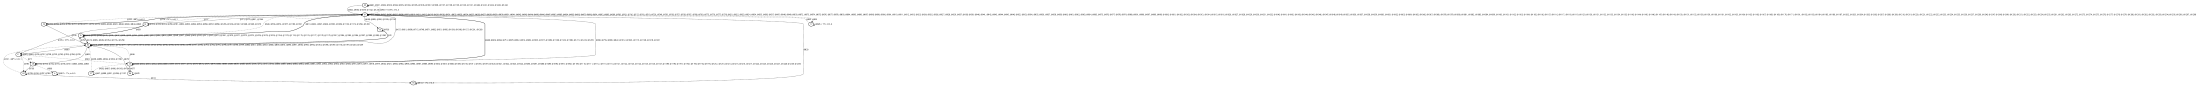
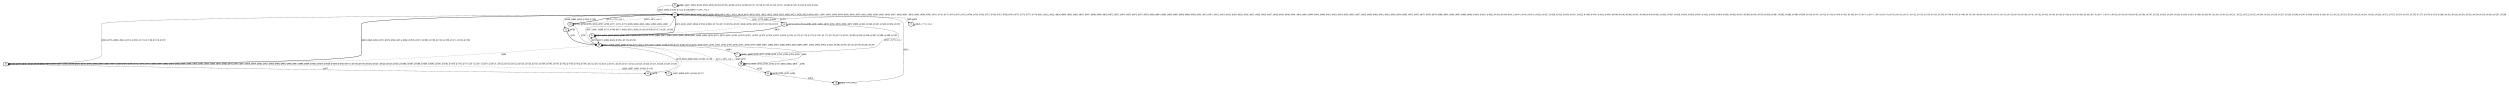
  digraph {
    fontname="Open Sans"
    node [fontname="Open Sans" fontsize=20 penwidth=3 shape=oval style=rounded]
    edge [arrowsize=1 color=black fontname="Open Sans" fontsize=20 penwidth=3 style=dotted]
    "0d"
    "0f"
    "0c"
    "0e"
    "0b"
    "0a"
    "1a"
    17
    00
    07
    06
    01
    08
    02
-   "1c"
    18
    "0d" -> "0d" [label="@601, @931, @932, @933, @934, @935, @1034, @1035, @1036, @1037, @1038, @1137, @1138, @1139, @1140, @1141, @1240, @1241, @1242, @1243, @1244"]
    "0d" -> "0f" [label="@602, @936, @1039, @1142, @1245" style=dashed]
    "0f" -> "0d" [label="@930 + 103*n, n=0..3"]
    "0f" -> "0f" [label="@603, @604, @605, @606, @607, @608, @609, @610, @611, @612, @618, @619, @620, @621, @622, @623, @624, @625, @626, @627, @628, @629, @630, @631, @641, @642, @643, @644, @645, @646, @647, @662, @663, @664, @665, @666, @667, @668, @691, @692, @693, @699, @700, @701, @716, @717, @718, @719, @720, @749, @750, @756, @757, @758, @767, @768, @769, @775, @776, @777, @778, @821, @822, @823, @824, @834, @835, @836, @837, @847, @848, @849, @850, @872, @873, @874, @875, @876, @877, @878, @893, @894, @895, @896, @897, @898, @899, @900, @901, @910, @911, @912, @913, @923, @924, @925, @926, @927, @928, @929, @937, @938, @939, @940, @941, @942, @943, @944, @945, @946, @952, @953, @954, @955, @956, @957, @958, @959, @960, @961, @962, @963, @964, @965, @975, @976, @977, @978, @979, @980, @981, @996, @997, @998, @999, @1000, @1001, @1002, @1003, @1004, @1013, @1014, @1015, @1016, @1026, @1027, @1028, @1029, @1030, @1031, @1032, @1040, @1041, @1042, @1043, @1044, @1045, @1046, @1047, @1048, @1049, @1055, @1056, @1057, @1058, @1059, @1060, @1061, @1062, @1063, @1064, @1065, @1066, @1067, @1068, @1078, @1079, @1080, @1081, @1082, @1083, @1084, @1099, @1100, @1101, @1102, @1103, @1104, @1105, @1106, @1107, @1116, @1117, @1118, @1119, @1129, @1130, @1131, @1132, @1133, @1134, @1135, @1143, @1144, @1145, @1146, @1147, @1148, @1149, @1150, @1151, @1152, @1158, @1159, @1160, @1161, @1162, @1163, @1164, @1165, @1166, @1167, @1168, @1169, @1170, @1171, @1181, @1182, @1183, @1184, @1185, @1186, @1187, @1202, @1203, @1204, @1205, @1206, @1207, @1208, @1209, @1210, @1219, @1220, @1221, @1222, @1232, @1233, @1234, @1235, @1236, @1237, @1238, @1246, @1247, @1248, @1249, @1250, @1251, @1252, @1253, @1254, @1255, @1261, @1262, @1263, @1272, @1273, @1274, @1275, @1276, @1277, @1278, @1279, @1280, @1281, @1282, @1292, @1293, @1294, @1295, @1296, @1297, @1298"]
    "0f" -> "0c" [label="@613, @632, @947, @966, @1050, @1069, @1153, @1172, @1256, @1283" style=bold]
    "0f" -> "0e" [label="@648, @669, @694, @751, @879, @902, @914, @982, @1005, @1017, @1085, @1108, @1120, @1188, @1211, @1223, @1299" style=bold]
    "0f" -> "0b" [label="@702 + 68*n, n=0..2"]
    "0f" -> "0a" [label="@721, @779, @851, @1264" style=dashed]
    "0f" -> "1a" [label="@658, @889, @992, @1095, @1198" style=dashed]
    "0f" -> 17 [label="@825"]
    "0c" -> "0f" [label="@640, @766, @974, @1077, @1180, @1291"]
    "0c" -> "0c" [label="@614, @633, @634, @635, @636, @637, @638, @639, @764, @765, @860, @861, @862, @863, @864, @948, @967, @968, @969, @970, @971, @972, @973, @1051, @1070, @1071, @1072, @1073, @1074, @1075, @1076, @1154, @1173, @1174, @1175, @1176, @1177, @1178, @1179, @1257, @1284, @1285, @1286, @1287, @1288, @1289, @1290" style=bold]
    "0c" -> 00 [label="@615, @865, @949, @1052, @1155, @1258" style=bold]
    "0e" -> "0f" [label="@690, @755, @909, @922, @1012, @1025, @1115, @1128, @1218, @1231" style=dashed]
    "0e" -> "0e" [label="@649, @650, @651, @652, @653, @654, @655, @670, @671, @672, @673, @674, @675, @676, @684, @685, @686, @687, @688, @689, @695, @752, @753, @754, @880, @881, @882, @883, @884, @885, @886, @903, @904, @905, @906, @907, @908, @915, @916, @917, @918, @919, @920, @921, @983, @984, @985, @986, @987, @988, @989, @1006, @1007, @1008, @1009, @1010, @1011, @1018, @1019, @1020, @1021, @1022, @1023, @1024, @1086, @1087, @1088, @1089, @1090, @1091, @1092, @1109, @1110, @1111, @1112, @1113, @1114, @1121, @1122, @1123, @1124, @1125, @1126, @1127, @1189, @1190, @1191, @1192, @1193, @1194, @1195, @1212, @1213, @1214, @1215, @1216, @1217, @1224, @1225, @1226, @1227, @1228, @1229, @1230" style=dashed]
    "0e" -> 00 [label="@696"]
    "0e" -> 07 [label="@656, @887, @990, @1093, @1196"]
    "0e" -> 06 [label="@677" style=dashed]
    "0b" -> "0f" [label="@774 + 72*n, n=0..1" style=bold]
    "0b" -> "0b" [label="@703, @704, @705, @706, @707, @708, @771, @772, @773, @839, @840, @841, @842, @843, @844, @845" style=dashed]
    "0b" -> 00 [label="@709" style=dashed]
    "0a" -> "0f" [label="@1271"]
    "0a" -> "0c" [label="@859" style=bold]
    "0a" -> "0a" [label="@722, @723, @724, @780, @781, @852, @853, @854, @855, @856, @857, @858, @1265, @1266, @1267, @1268, @1269, @1270"]
    "0a" -> 01 [label="@725 + 57*n, n=0..1" style=dashed]
    "1a" -> "1a" [label="@760" style=dashed]
    "1a" -> 00 [label="@761" style=bold]
    17 -> "0f" [label="@833"]
    17 -> 17 [label="@826 + 1*n, n=0..6"]
    00 -> "0f" [label="@617, @661, @698, @715, @748, @871, @892, @951, @995, @1054, @1098, @1157, @1201, @1260" style=dashed]
    00 -> "0c" [label="@763" style=dashed]
    00 -> 00 [label="@616, @659, @660, @697, @710, @711, @712, @713, @714, @742, @743, @744, @745, @746, @747, @762, @790, @791, @792, @793, @794, @795, @796, @797, @798, @799, @800, @801, @866, @867, @868, @869, @870, @890, @891, @950, @993, @994, @1053, @1096, @1097, @1156, @1199, @1200, @1259" style=dashed]
    00 -> 01 [label="@680" style=dashed]
    00 -> 08 [label="@802" style=dashed]
    07 -> 00 [label="@658, @889, @992, @1095, @1198"]
    07 -> 07 [label="@657, @888, @991, @1094, @1197"]
    06 -> 00 [label="@679" style=dashed]
    06 -> 06 [label="@678"]
    01 -> "0e" [label="@683"]
    01 -> 01 [label="@681, @682, @726, @727, @728, @729, @730, @783, @784, @785"]
    01 -> 08 [label="@731"]
    01 -> 02 [label="@786"]
    08 -> 08 [label="@732, @733, @734, @735, @736, @737, @803, @804, @805" style=bold]
    08 -> 02 [label="@738" style=dashed]
-   08 -> "1c" [label="@806"]
    02 -> 00 [label="@741 + 48*n, n=0..1"]
    02 -> 02 [label="@739, @740, @787, @788"]
    02 -> 18 [label="@813" style=dashed]
-   "1c" -> "1c" [label="@807 + 1*n, n=0..5" style=dashed]
-   18 -> "0f" [label="@820" style=dashed]
+   "0f" -> 18 [label="@820" style=dashed]
    18 -> 18 [label="@814 + 1*n, n=0..5" style=dashed]
  }
